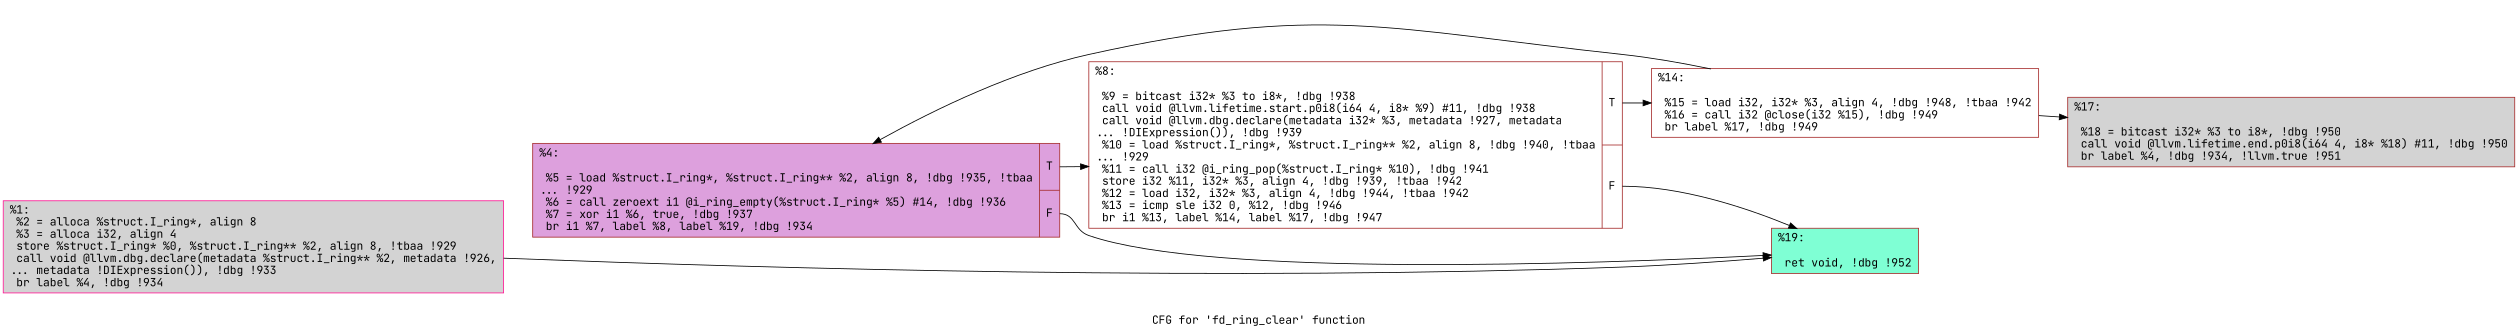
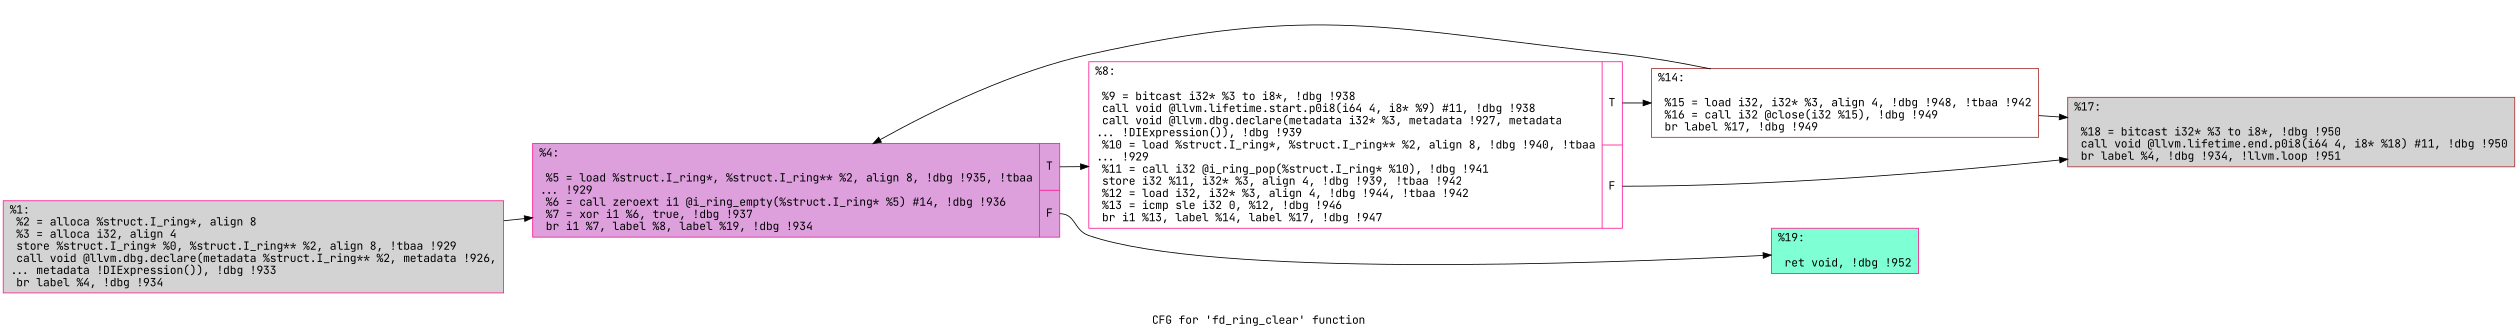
  digraph {
    fontname="JetBrains Mono"
    label="CFG for 'fd_ring_clear' function"
    rankdir=LR
    node [color=deeppink fillcolor=lightgrey fontname="JetBrains Mono" shape=record style=filled]
    edge [fontname="JetBrains Mono"]
    n1 [label="{%1:\l  %2 = alloca %struct.I_ring*, align 8\l  %3 = alloca i32, align 4\l  store %struct.I_ring* %0, %struct.I_ring** %2, align 8, !tbaa !929\l  call void @llvm.dbg.declare(metadata %struct.I_ring** %2, metadata !926,\l... metadata !DIExpression()), !dbg !933\l  br label %4, !dbg !934\l}"]
-   n2 [color=brown fillcolor=plum label="{%4:\l\l  %5 = load %struct.I_ring*, %struct.I_ring** %2, align 8, !dbg !935, !tbaa\l... !929\l  %6 = call zeroext i1 @i_ring_empty(%struct.I_ring* %5) #14, !dbg !936\l  %7 = xor i1 %6, true, !dbg !937\l  br i1 %7, label %8, label %19, !dbg !934\l|{<s0>T|<s1>F}}"]
-   n3 [color=brown fillcolor=white label="{%8:\l\l  %9 = bitcast i32* %3 to i8*, !dbg !938\l  call void @llvm.lifetime.start.p0i8(i64 4, i8* %9) #11, !dbg !938\l  call void @llvm.dbg.declare(metadata i32* %3, metadata !927, metadata\l... !DIExpression()), !dbg !939\l  %10 = load %struct.I_ring*, %struct.I_ring** %2, align 8, !dbg !940, !tbaa\l... !929\l  %11 = call i32 @i_ring_pop(%struct.I_ring* %10), !dbg !941\l  store i32 %11, i32* %3, align 4, !dbg !939, !tbaa !942\l  %12 = load i32, i32* %3, align 4, !dbg !944, !tbaa !942\l  %13 = icmp sle i32 0, %12, !dbg !946\l  br i1 %13, label %14, label %17, !dbg !947\l|{<s0>T|<s1>F}}"]
-   n4 [color=brown fillcolor=aquamarine label="{%19:\l\l  ret void, !dbg !952\l}"]
+   n2 [fillcolor=plum label="{%4:\l\l  %5 = load %struct.I_ring*, %struct.I_ring** %2, align 8, !dbg !935, !tbaa\l... !929\l  %6 = call zeroext i1 @i_ring_empty(%struct.I_ring* %5) #14, !dbg !936\l  %7 = xor i1 %6, true, !dbg !937\l  br i1 %7, label %8, label %19, !dbg !934\l|{<s0>T|<s1>F}}"]
+   n3 [fillcolor=white label="{%8:\l\l  %9 = bitcast i32* %3 to i8*, !dbg !938\l  call void @llvm.lifetime.start.p0i8(i64 4, i8* %9) #11, !dbg !938\l  call void @llvm.dbg.declare(metadata i32* %3, metadata !927, metadata\l... !DIExpression()), !dbg !939\l  %10 = load %struct.I_ring*, %struct.I_ring** %2, align 8, !dbg !940, !tbaa\l... !929\l  %11 = call i32 @i_ring_pop(%struct.I_ring* %10), !dbg !941\l  store i32 %11, i32* %3, align 4, !dbg !939, !tbaa !942\l  %12 = load i32, i32* %3, align 4, !dbg !944, !tbaa !942\l  %13 = icmp sle i32 0, %12, !dbg !946\l  br i1 %13, label %14, label %17, !dbg !947\l|{<s0>T|<s1>F}}"]
+   n4 [fillcolor=aquamarine label="{%19:\l\l  ret void, !dbg !952\l}"]
    n5 [color=brown fillcolor=white label="{%14:\l\l  %15 = load i32, i32* %3, align 4, !dbg !948, !tbaa !942\l  %16 = call i32 @close(i32 %15), !dbg !949\l  br label %17, !dbg !949\l}"]
-   n6 [color=brown label="{%17:\l\l  %18 = bitcast i32* %3 to i8*, !dbg !950\l  call void @llvm.lifetime.end.p0i8(i64 4, i8* %18) #11, !dbg !950\l  br label %4, !dbg !934, !llvm.true !951\l}"]
-   n1 -> n4
+   n6 [color=brown label="{%17:\l\l  %18 = bitcast i32* %3 to i8*, !dbg !950\l  call void @llvm.lifetime.end.p0i8(i64 4, i8* %18) #11, !dbg !950\l  br label %4, !dbg !934, !llvm.loop !951\l}"]
+   n1 -> n2
    n2 -> n3 [tailport=s0]
    n2 -> n4 [tailport=s1]
    n3 -> n5 [tailport=s0]
-   n3 -> n4 [tailport=s1]
+   n3 -> n6 [tailport=s1]
    n5 -> n2
    n5 -> n6
  }
